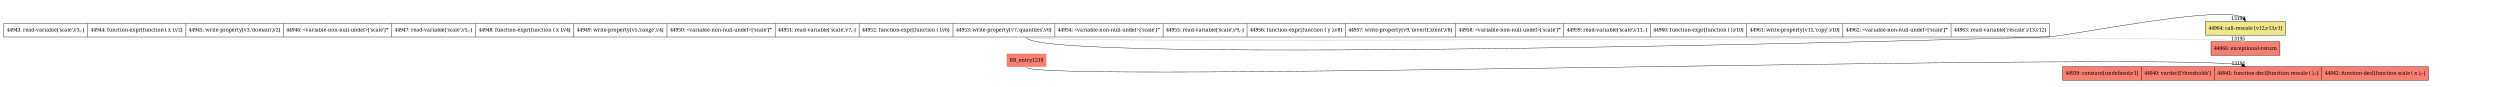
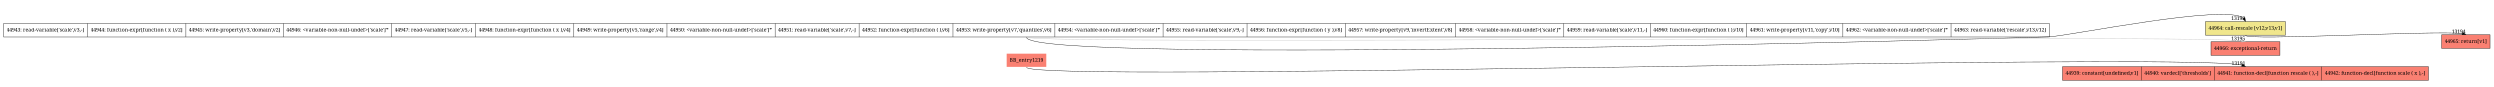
  digraph {
    fontname="Noto Serif"
    rankdir=LR
    node [fillcolor=salmon fontname="Noto Serif" shape=record style=filled]
    edge [fontname="Noto Serif" headport=n tailport=s]
    BB_entry1219 [shape=none]
    n2 [label="{44939: constant[undefined,v1]|44940: vardecl['thresholds']|44941: function-decl[function rescale ( ),-]|44942: function-decl[function scale ( x ),-]}"]
    n3 [fillcolor=white label="{44943: read-variable['scale',v3,-]|44944: function-expr[function ( x ),v2]|44945: write-property[v3,'domain',v2]|44946: \<variable-non-null-undef\>['scale']*|44947: read-variable['scale',v5,-]|44948: function-expr[function ( x ),v4]|44949: write-property[v5,'range',v4]|44950: \<variable-non-null-undef\>['scale']*|44951: read-variable['scale',v7,-]|44952: function-expr[function ( ),v6]|44953: write-property[v7,'quantiles',v6]|44954: \<variable-non-null-undef\>['scale']*|44955: read-variable['scale',v9,-]|44956: function-expr[function ( y ),v8]|44957: write-property[v9,'invertExtent',v8]|44958: \<variable-non-null-undef\>['scale']*|44959: read-variable['scale',v11,-]|44960: function-expr[function ( ),v10]|44961: write-property[v11,'copy',v10]|44962: \<variable-non-null-undef\>['scale']*|44963: read-variable['rescale',v13,v12]}"]
    n4 [fillcolor=khaki label="{44964: call-rescale [v12,v13,v1]}"]
    n5 [label="{44966: exceptional-return}"]
+   n6 [label="{44965: return[v1]}"]
    BB_entry1219 -> n2 [headlabel="    13191"]
    n3 -> n4 [headlabel="      13193"]
    n3 -> n5 [color=gray headlabel="      13195"]
+   n4 -> n6 [headlabel="      13194"]
  }
